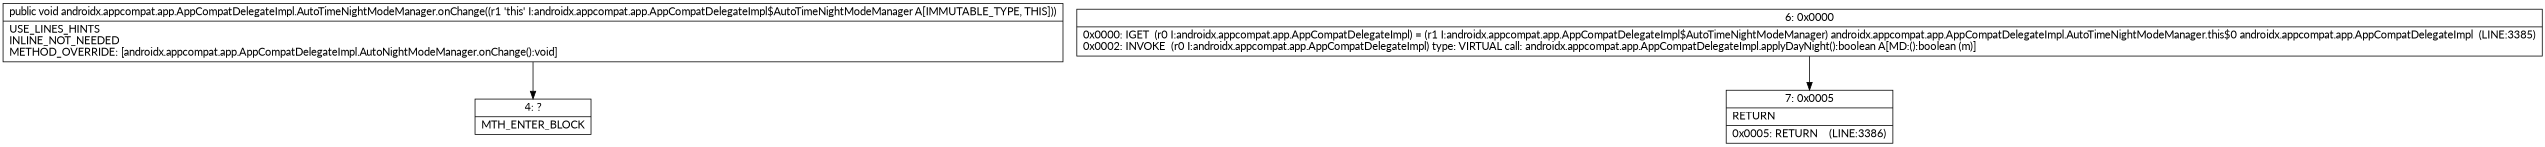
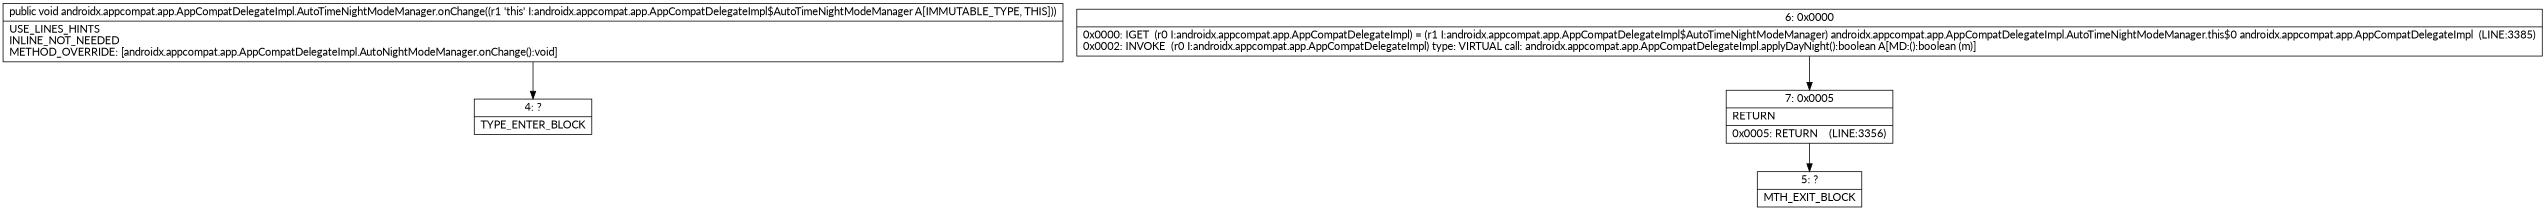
  digraph {
    fontname=Lato
    node [fontname=Lato shape=record]
    edge [fontname=Lato]
-   n1 [label="{4\:\ ?|MTH_ENTER_BLOCK\l}"]
+   n1 [label="{4\:\ ?|TYPE_ENTER_BLOCK\l}"]
    n2 [label="{6\:\ 0x0000|0x0000: IGET  (r0 I:androidx.appcompat.app.AppCompatDelegateImpl) = (r1 I:androidx.appcompat.app.AppCompatDelegateImpl$AutoTimeNightModeManager) androidx.appcompat.app.AppCompatDelegateImpl.AutoTimeNightModeManager.this$0 androidx.appcompat.app.AppCompatDelegateImpl  (LINE:3385)\l0x0002: INVOKE  (r0 I:androidx.appcompat.app.AppCompatDelegateImpl) type: VIRTUAL call: androidx.appcompat.app.AppCompatDelegateImpl.applyDayNight():boolean A[MD:():boolean (m)]\l}"]
-   n3 [label="{7\:\ 0x0005|RETURN\l|0x0005: RETURN    (LINE:3386)\l}"]
+   n3 [label="{7\:\ 0x0005|RETURN\l|0x0005: RETURN    (LINE:3356)\l}"]
+   n4 [label="{5\:\ ?|MTH_EXIT_BLOCK\l}"]
    n5 [label="{public void androidx.appcompat.app.AppCompatDelegateImpl.AutoTimeNightModeManager.onChange((r1 'this' I:androidx.appcompat.app.AppCompatDelegateImpl$AutoTimeNightModeManager A[IMMUTABLE_TYPE, THIS]))  | USE_LINES_HINTS\lINLINE_NOT_NEEDED\lMETHOD_OVERRIDE: [androidx.appcompat.app.AppCompatDelegateImpl.AutoNightModeManager.onChange():void]\l}"]
    n2 -> n3
+   n3 -> n4
    n5 -> n1
  }
